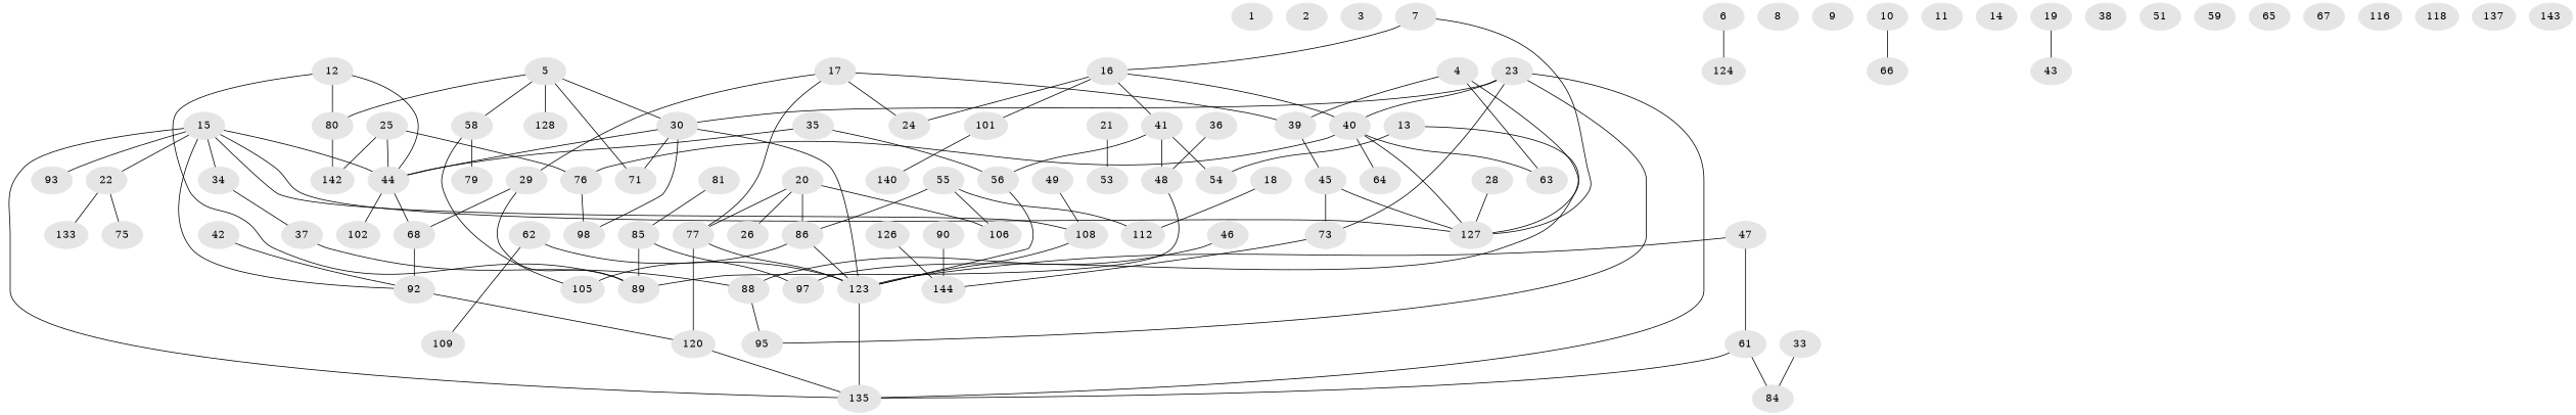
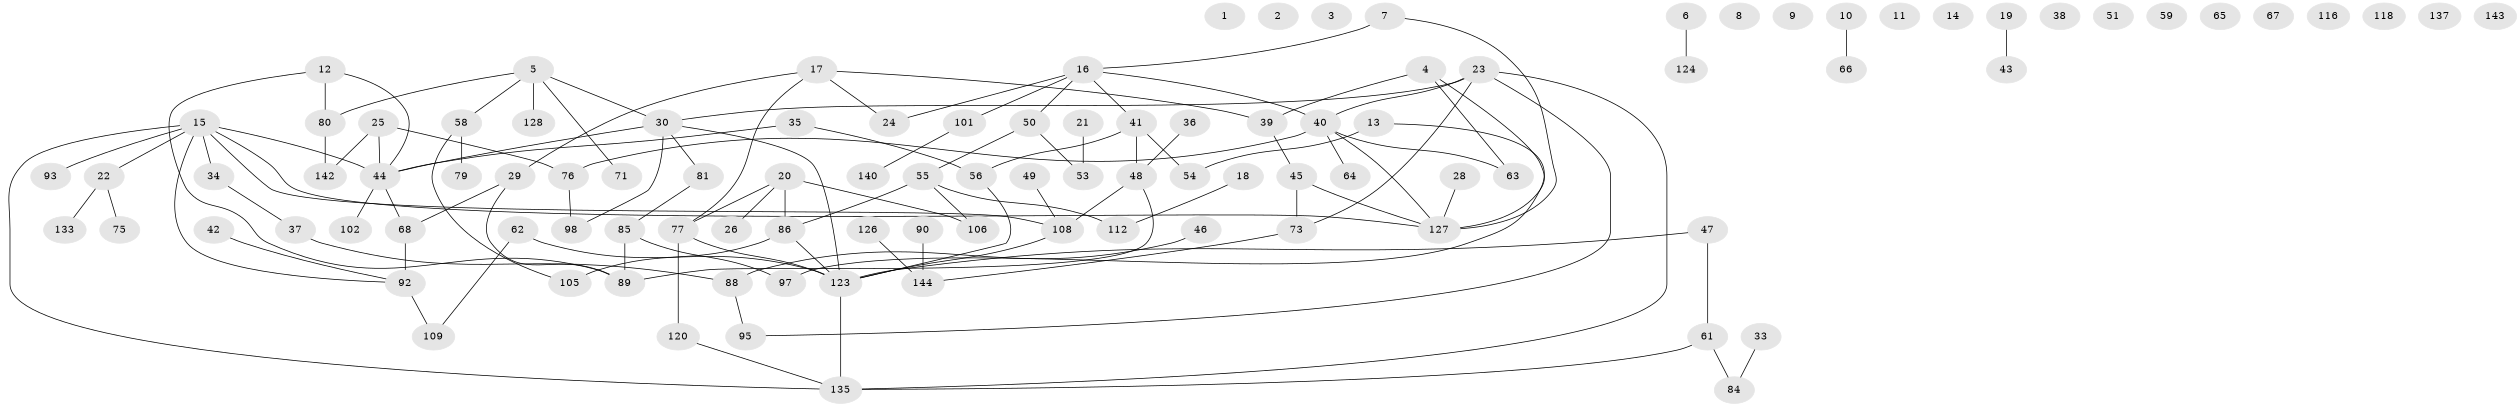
  graph {
    node [color=gray90 style=filled]
    1
    2
    3
    4 [super="+27"]
    39 [super="+82"]
    63
    127 [super="+129"]
    45
    5 [super="+72"]
    30 [super="+99"]
    58
    71 [super="+131"]
    80
    128
    44 [super="+117"]
    81 [super="+111"]
    98
    123 [super="+136"]
    79
    105 [super="+122"]
    142
    6
    124
    16 [super="+52"]
    24 [super="+138"]
    40 [super="+74"]
    41 [super="+107"]
+   50
    101 [super="+121"]
    7
    8
    9
    66 [super="+70"]
    10
    11
    12 [super="+103"]
    89 [super="+119"]
    68
    102
    54 [super="+69"]
    13
    97 [super="+134"]
    14
    15 [super="+96"]
    22
    34
    92 [super="+100"]
    93
    108
    135 [super="+141"]
    75 [super="+114"]
    133
    37
    109
    76
    64
    56 [super="+113"]
    48 [super="+78"]
    53 [super="+132"]
    55 [super="+60"]
    140
    17 [super="+32"]
    29 [super="+125"]
    77
    120
    18
    112
    19 [super="+31"]
    43
    20 [super="+57"]
    26
    86 [super="+130"]
    106
    21
    23 [super="+104"]
    73
    95
    144
    25 [super="+115"]
    28
    85 [super="+139"]
    33
    84
    88 [super="+94"]
    35
    36
    38
    42
    46
    61 [super="+91"]
    47
    49 [super="+110"]
    51 [super="+87"]
    59
    62 [super="+83"]
    65
    67
    90
    116
    118
    126
    137
    143
    4 -- 39
    4 -- 63
    4 -- 127
    39 -- 45
    45 -- 127
    45 -- 73
    5 -- 30
    5 -- 58
    5 -- 71
    5 -- 80
    5 -- 128
    30 -- 44
-   30 -- 71
+   30 -- 81
    30 -- 98
    30 -- 123
    58 -- 79
    58 -- 105
    80 -- 142
    44 -- 68
    44 -- 102
    81 -- 85
    123 -- 135
    6 -- 124
    16 -- 24
    16 -- 40
    16 -- 41
+   16 -- 50
    16 -- 101
    40 -- 63
    40 -- 127
    40 -- 76
    40 -- 64
    41 -- 54
    41 -- 56
    41 -- 48
+   50 -- 53
+   50 -- 55
    101 -- 140
    7 -- 127
    7 -- 16
    10 -- 66
    12 -- 80
    12 -- 44
    12 -- 89
    68 -- 92
    13 -- 54
    13 -- 97
    15 -- 127
    15 -- 44
    15 -- 22
    15 -- 34
    15 -- 92
    15 -- 93
    15 -- 108
    15 -- 135
    22 -- 75
    22 -- 133
    34 -- 37
-   92 -- 120
+   92 -- 109
    108 -- 123
    37 -- 88
    76 -- 98
    56 -- 123
    48 -- 89
+   48 -- 108
    55 -- 112
    55 -- 86
    55 -- 106
    17 -- 39
    17 -- 24
    17 -- 29
    17 -- 77
    29 -- 89
    29 -- 68
    77 -- 123
    77 -- 120
    120 -- 135
    18 -- 112
    19 -- 43
    20 -- 77
    20 -- 26
    20 -- 86
    20 -- 106
    86 -- 123
    86 -- 105 [weight=2]
    21 -- 53
    23 -- 30
    23 -- 40
    23 -- 135
    23 -- 73
    23 -- 95
    73 -- 144
    25 -- 44
    25 -- 142
    25 -- 76
    28 -- 127
    85 -- 89
    85 -- 97
    33 -- 84
    88 -- 95
    35 -- 44
    35 -- 56
    36 -- 48
    42 -- 92
    46 -- 88
    61 -- 135
    61 -- 84
    47 -- 123
    47 -- 61
    49 -- 108
    62 -- 123
    62 -- 109
    90 -- 144
    126 -- 144
  }
